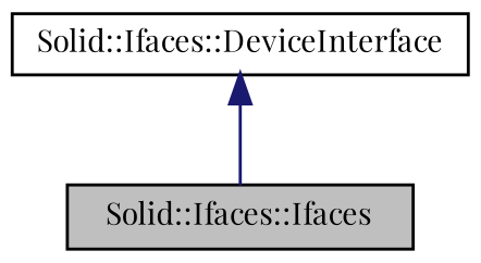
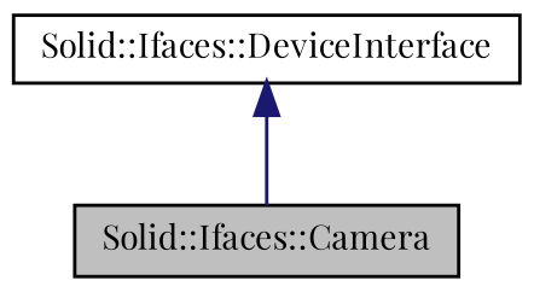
  digraph {
    fontname="Playfair Display"
    node [color=black fontname="Playfair Display" fontsize=10 shape=record style=filled]
-   n1 [fillcolor=grey75 fontcolor=black height=0.2 label="Solid::Ifaces::Ifaces" width=0.4]
+   n1 [fillcolor=grey75 fontcolor=black height=0.2 label="Solid::Ifaces::Camera" width=0.4]
    n2 [fillcolor=white height=0.2 label="Solid::Ifaces::DeviceInterface" width=0.4]
    n2 -> n1 [color=midnightblue dir=back fontname="Playfair Display" fontsize=10 labelfontname=Helvetica labelfontsize=10 style=solid]
  }
